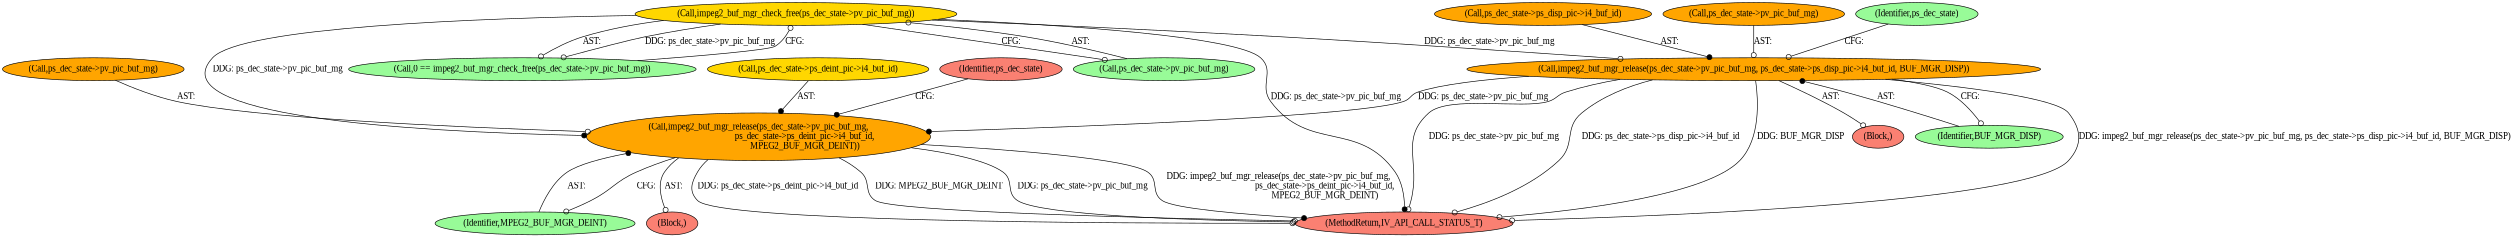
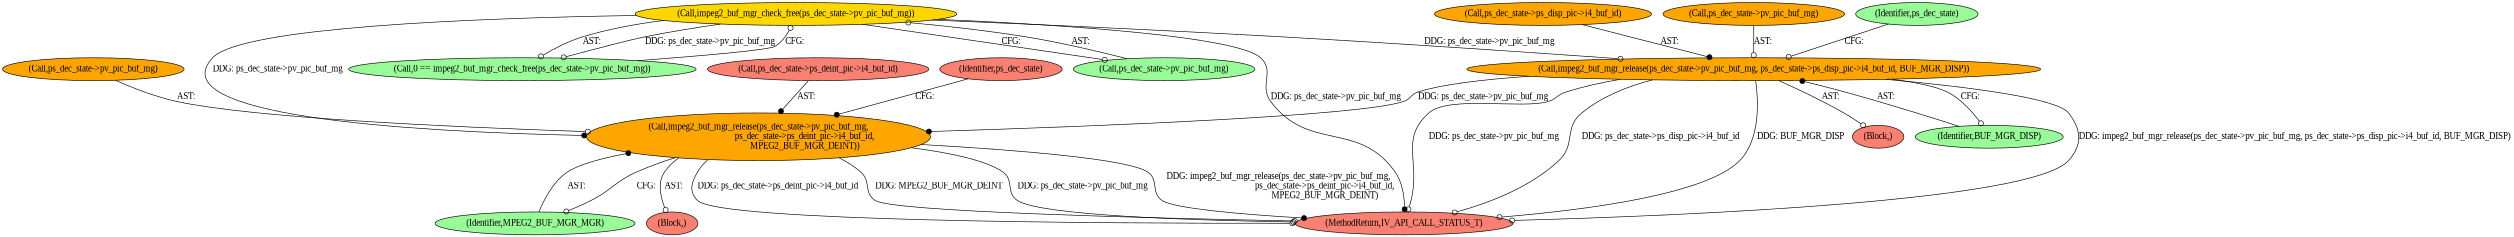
  digraph {
    fontname="Liberation Serif"
    node [fillcolor=orange fontname="Liberation Serif" style=filled]
    edge [arrowhead=odot fontname="Liberation Serif"]
    n1 [label="(Call,impeg2_buf_mgr_release(ps_dec_state->pv_pic_buf_mg,\n                                       ps_dec_state->ps_deint_pic->i4_buf_id,\n                                       MPEG2_BUF_MGR_DEINT))"]
-   n2 [fillcolor=palegreen label="(Identifier,MPEG2_BUF_MGR_DEINT)"]
+   n2 [fillcolor=palegreen label="(Identifier,MPEG2_BUF_MGR_MGR)"]
    n3 [fillcolor=salmon label="(Block,)"]
    n4 [fillcolor=salmon label="(MethodReturn,IV_API_CALL_STATUS_T)"]
    n5 [fillcolor=gold label="(Call,impeg2_buf_mgr_check_free(ps_dec_state->pv_pic_buf_mg))"]
    n6 [label="(Call,impeg2_buf_mgr_release(ps_dec_state->pv_pic_buf_mg, ps_dec_state->ps_disp_pic->i4_buf_id, BUF_MGR_DISP))"]
    n7 [fillcolor=palegreen label="(Call,0 == impeg2_buf_mgr_check_free(ps_dec_state->pv_pic_buf_mg))"]
    n8 [fillcolor=palegreen label="(Call,ps_dec_state->pv_pic_buf_mg)"]
    n9 [fillcolor=salmon label="(Block,)"]
    n10 [fillcolor=palegreen label="(Identifier,BUF_MGR_DISP)"]
    n11 [label="(Call,ps_dec_state->pv_pic_buf_mg)"]
    n12 [label="(Call,ps_dec_state->pv_pic_buf_mg)"]
-   n13 [fillcolor=gold label="(Call,ps_dec_state->ps_deint_pic->i4_buf_id)"]
+   n13 [fillcolor=salmon label="(Call,ps_dec_state->ps_deint_pic->i4_buf_id)"]
    n14 [fillcolor=salmon label="(Identifier,ps_dec_state)"]
    n15 [fillcolor=palegreen label="(Identifier,ps_dec_state)"]
    n16 [label="(Call,ps_dec_state->ps_disp_pic->i4_buf_id)"]
    n1 -> n2 [label="CFG: "]
    n1 -> n3 [label="AST: "]
    n1 -> n4 [label="DDG: MPEG2_BUF_MGR_DEINT"]
    n1 -> n4 [label="DDG: ps_dec_state->pv_pic_buf_mg"]
    n1 -> n4 [arrowhead=dot label="DDG: impeg2_buf_mgr_release(ps_dec_state->pv_pic_buf_mg,\n                                       ps_dec_state->ps_deint_pic->i4_buf_id,\n                                       MPEG2_BUF_MGR_DEINT)"]
    n1 -> n4 [label="DDG: ps_dec_state->ps_deint_pic->i4_buf_id"]
    n2 -> n1 [arrowhead=dot label="AST: "]
    n5 -> n1 [arrowhead=dot label="DDG: ps_dec_state->pv_pic_buf_mg"]
    n5 -> n4 [arrowhead=dot label="DDG: ps_dec_state->pv_pic_buf_mg"]
    n5 -> n6 [label="DDG: ps_dec_state->pv_pic_buf_mg"]
    n5 -> n7 [label="AST: "]
    n5 -> n7 [label="DDG: ps_dec_state->pv_pic_buf_mg"]
    n5 -> n8 [label="CFG: "]
    n6 -> n1 [arrowhead=dot label="DDG: ps_dec_state->pv_pic_buf_mg"]
    n6 -> n4 [label="DDG: ps_dec_state->pv_pic_buf_mg"]
    n6 -> n4 [label="DDG: ps_dec_state->ps_disp_pic->i4_buf_id"]
    n6 -> n4 [label="DDG: BUF_MGR_DISP"]
    n6 -> n4 [label="DDG: impeg2_buf_mgr_release(ps_dec_state->pv_pic_buf_mg, ps_dec_state->ps_disp_pic->i4_buf_id, BUF_MGR_DISP)"]
    n6 -> n9 [label="AST: "]
    n6 -> n10 [label="CFG: "]
    n7 -> n5 [label="CFG: "]
    n8 -> n5 [label="AST: "]
    n10 -> n6 [arrowhead=dot label="AST: "]
    n11 -> n6 [label="AST: "]
    n12 -> n1 [label="AST: "]
    n13 -> n1 [arrowhead=dot label="AST: "]
    n14 -> n1 [arrowhead=dot label="CFG: "]
    n15 -> n6 [label="CFG: "]
    n16 -> n6 [arrowhead=dot label="AST: "]
  }
